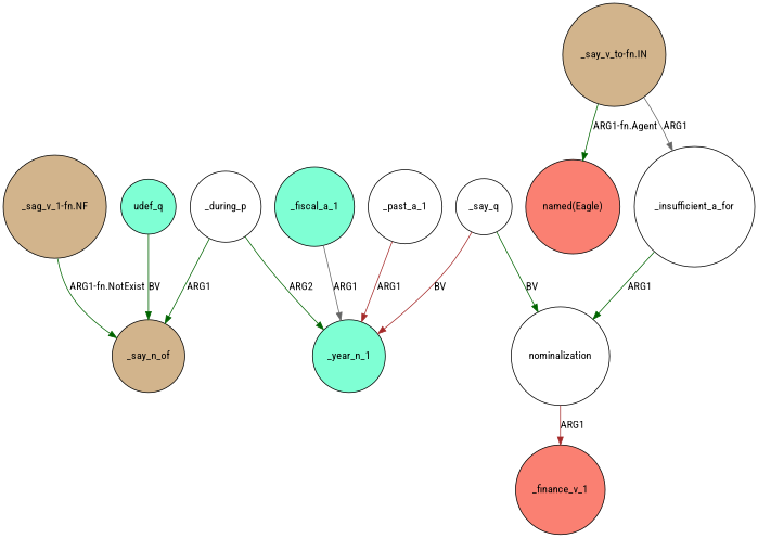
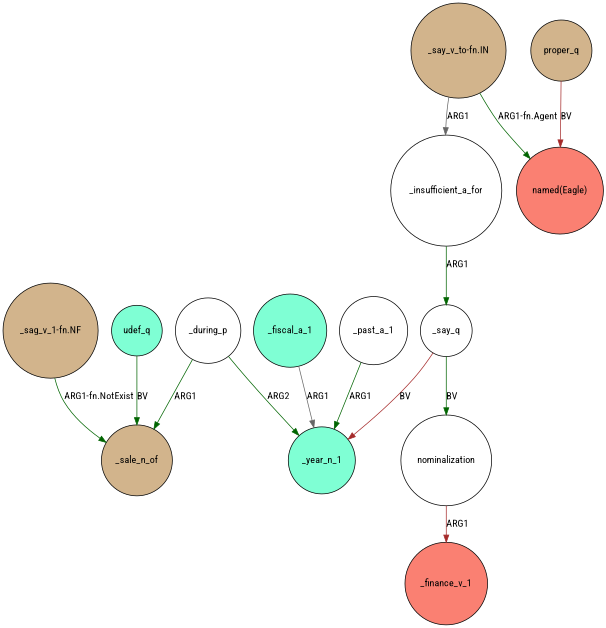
  digraph {
    fontname="Roboto Condensed"
    node [fillcolor=white fontname="Roboto Condensed" shape=circle style=filled]
    edge [color=darkgreen fontname="Roboto Condensed"]
    "_sag_v_1-fn.NF" [fillcolor=tan]
-   _sale_n_of [fillcolor=tan label=_say_n_of]
+   _sale_n_of [fillcolor=tan]
    _insufficient_a_for
    "_say_v_to-fn.IN" [fillcolor=tan]
    "named(Eagle)" [fillcolor=salmon]
    nominalization
    _finance_v_1 [fillcolor=salmon]
    _during_p
    _year_n_1 [fillcolor=aquamarine]
+   proper_q [fillcolor=tan]
    _fiscal_a_1 [fillcolor=aquamarine]
    _past_a_1
    n13 [label=_say_q]
    udef_q [fillcolor=aquamarine]
    "_sag_v_1-fn.NF" -> _sale_n_of [label="ARG1-fn.NotExist"]
-   _insufficient_a_for -> nominalization [label=ARG1]
+   _insufficient_a_for -> n13 [label=ARG1]
    "_say_v_to-fn.IN" -> _insufficient_a_for [color=gray40 label=ARG1]
    "_say_v_to-fn.IN" -> "named(Eagle)" [label="ARG1-fn.Agent"]
    nominalization -> _finance_v_1 [color=brown label=ARG1]
    _during_p -> _sale_n_of [label=ARG1]
    _during_p -> _year_n_1 [label=ARG2]
+   proper_q -> "named(Eagle)" [color=brown label=BV]
    _fiscal_a_1 -> _year_n_1 [color=gray40 label=ARG1]
-   _past_a_1 -> _year_n_1 [color=brown label=ARG1]
+   _past_a_1 -> _year_n_1 [label=ARG1]
    n13 -> nominalization [label=BV]
    n13 -> _year_n_1 [color=brown label=BV]
    udef_q -> _sale_n_of [label=BV]
  }
